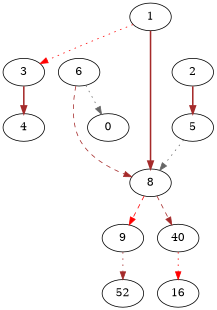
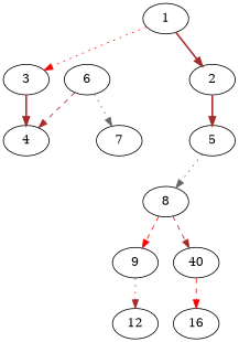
  digraph {
    node [alpha=0.12]
    edge [color=brown style=dotted]
    1 [expect_size=1288877390302281728]
    2 [alpha=0.19 expect_size=641423971419935]
    3 [alpha=0.14 expect_size=709258424119218]
    5 [alpha=0.10 expect_size=130919818652928]
    4 [alpha=0.16 expect_size=17031011173791820]
    8 [alpha=0.01 expect_size=595238376701952000]
    6 [alpha=0.09 expect_size=662366874789475]
-   7 [alpha=0.03 expect_size=36462829234028544 label=0]
+   7 [alpha=0.03 expect_size=36462829234028544]
    9 [alpha=0.02 expect_size=50238588943597568]
    n10 [expect_size=2568440975982592000 label=40]
-   12 [alpha=0.13 expect_size=214044127602409472 label=52]
+   12 [alpha=0.13 expect_size=214044127602409472]
    n12 [alpha=0.11 expect_size=578497465396400 label=16]
-   1 -> 8 [style=bold]
+   1 -> 2 [style=bold]
    1 -> 3 [color=red]
    2 -> 5 [style=bold]
    3 -> 4 [style=bold]
    5 -> 8 [color=gray40]
    8 -> 9 [color=red style=dashed]
    8 -> n10 [style=dashed]
-   6 -> 8 [style=dashed]
+   6 -> 4 [style=dashed]
    6 -> 7 [color=gray40]
    9 -> 12
-   n10 -> n12 [color=red]
+   n10 -> n12 [color=red style=dashed]
  }
